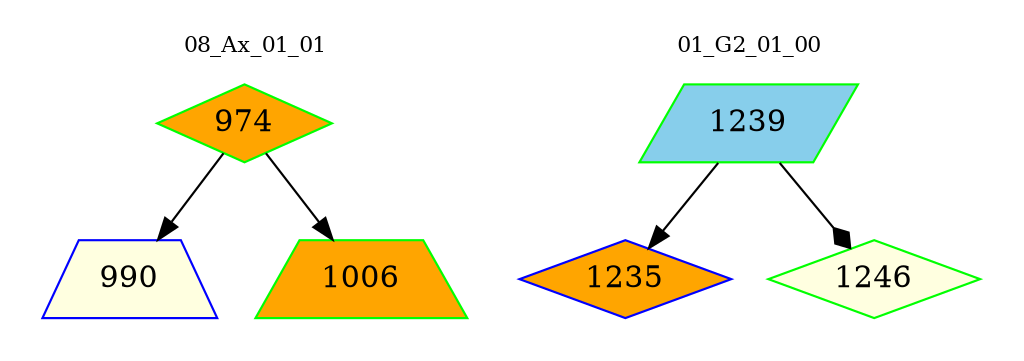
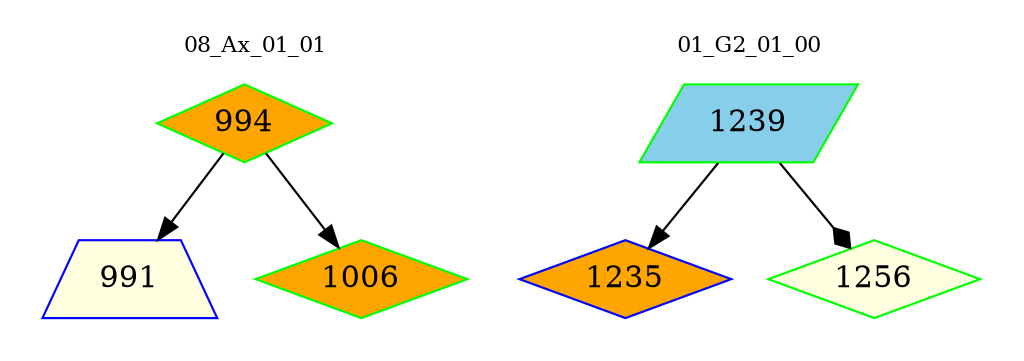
  digraph {
    node [color=green fillcolor=orange shape=diamond style=filled]
    edge [arrowhead=normal color=black]
-   n1 [label=974]
-   n2 [color=blue fillcolor=lightyellow label=990 shape=trapezium]
-   n3 [label=1006 shape=trapezium]
+   n1 [label=994]
+   n2 [color=blue fillcolor=lightyellow label=991 shape=trapezium]
+   n3 [label=1006]
    n4 [fillcolor=skyblue label=1239 shape=parallelogram]
    n5 [color=blue label=1235]
-   n6 [fillcolor=lightyellow label=1246]
+   n6 [fillcolor=lightyellow label=1256]
    subgraph cluster_1 {
      color=white
      fontsize=10
      label="08_Ax_01_01"
      n1
      n2
      n3
    }
    subgraph cluster_2 {
      color=white
      fontsize=10
      label="01_G2_01_00"
      n4
      n5
      n6
    }
    n1 -> n2
    n1 -> n3
    n4 -> n5
    n4 -> n6 [arrowhead=diamond]
  }
